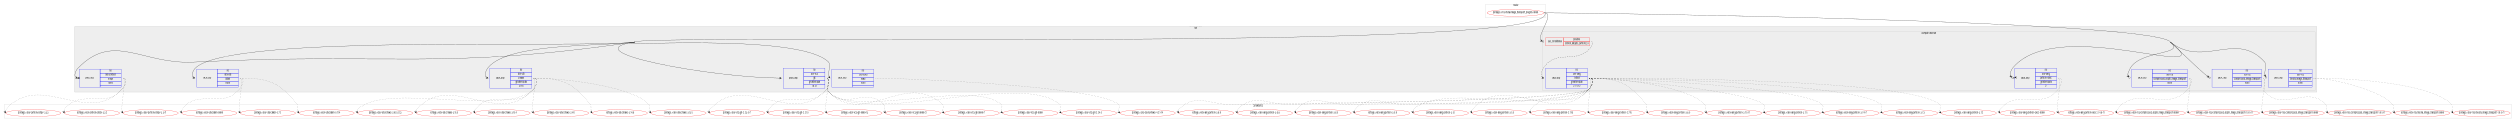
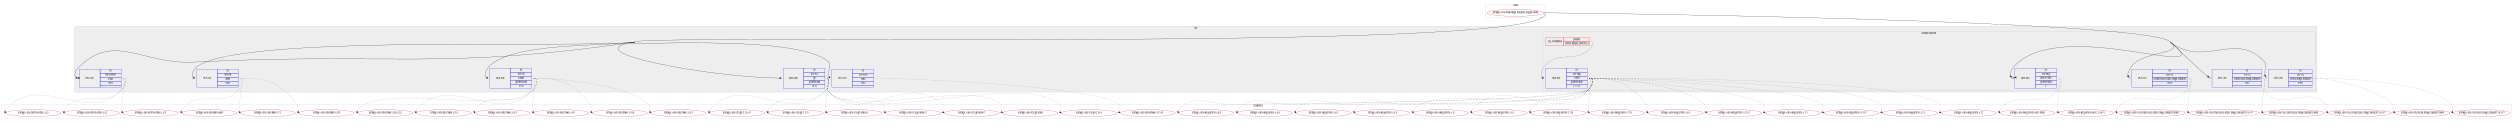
  digraph {
    compound=true
    concentrate=true
    fontname=Inter
    fontsize=10
    newrank=true
    rankdir=TB
    ranksep=1.5
    node [color=red fontname=Inter fontsize=10]
    edge [arrowhead=vee fontname=Inter headport=w style=dotted tailport=e weight=100]
    n1 [label="portage://ros-meta/image_transport_plugins-9999" width=4]
    n2 [color=blue label=<<TABLE BORDER="0" CELLBORDER="1" CELLSPACING="0" CELLPADDING="4" WIDTH="220"><TR><TD ROWSPAN="6" CELLPADDING="30">pack_dep</TD></TR><TR><TD WIDTH="110">no</TD></TR><TR><TD>dev-python</TD></TR><TR><TD>empy</TD></TR><TR><TD>none</TD></TR><TR><TD></TD></TR></TABLE>> shape=none]
    n3 [color=blue label=<<TABLE BORDER="0" CELLBORDER="1" CELLSPACING="0" CELLPADDING="4" WIDTH="220"><TR><TD ROWSPAN="6" CELLPADDING="30">pack_dep</TD></TR><TR><TD WIDTH="110">no</TD></TR><TR><TD>dev-util</TD></TR><TR><TD>catkin</TD></TR><TR><TD>none</TD></TR><TR><TD></TD></TR></TABLE>> shape=none]
    n4 [color=blue label=<<TABLE BORDER="0" CELLBORDER="1" CELLSPACING="0" CELLPADDING="4" WIDTH="220"><TR><TD ROWSPAN="6" CELLPADDING="30">pack_dep</TD></TR><TR><TD WIDTH="110">no</TD></TR><TR><TD>dev-util</TD></TR><TR><TD>cmake</TD></TR><TR><TD>greaterequal</TD></TR><TR><TD>3.9.6</TD></TR></TABLE>> shape=none]
    n5 [color=blue label=<<TABLE BORDER="0" CELLBORDER="1" CELLSPACING="0" CELLPADDING="4" WIDTH="220"><TR><TD ROWSPAN="6" CELLPADDING="30">pack_dep</TD></TR><TR><TD WIDTH="110">no</TD></TR><TR><TD>dev-vcs</TD></TR><TR><TD>git</TD></TR><TR><TD>greaterequal</TD></TR><TR><TD>1.8.2.1</TD></TR></TABLE>> shape=none]
    n6 [color=blue label=<<TABLE BORDER="0" CELLBORDER="1" CELLSPACING="0" CELLPADDING="4" WIDTH="220"><TR><TD ROWSPAN="6" CELLPADDING="30">pack_dep</TD></TR><TR><TD WIDTH="110">no</TD></TR><TR><TD>sys-devel</TD></TR><TR><TD>make</TD></TR><TR><TD>none</TD></TR><TR><TD></TD></TR></TABLE>> shape=none]
    n7 [color=blue label=<<TABLE BORDER="0" CELLBORDER="1" CELLSPACING="0" CELLPADDING="4" WIDTH="220"><TR><TD ROWSPAN="6" CELLPADDING="30">pack_dep</TD></TR><TR><TD WIDTH="110">no</TD></TR><TR><TD>dev-lang</TD></TR><TR><TD>python</TD></TR><TR><TD>greaterequal</TD></TR><TR><TD>2.7.5-r2</TD></TR></TABLE>> shape=none]
    n8 [label=<<TABLE BORDER="0" CELLBORDER="1" CELLSPACING="0" CELLPADDING="4"><TR><TD ROWSPAN="3" CELLPADDING="10">use_conditional</TD></TR><TR><TD>positive</TD></TR><TR><TD>python_targets_python2_4</TD></TR></TABLE>> shape=none]
    n9 [color=blue label=<<TABLE BORDER="0" CELLBORDER="1" CELLSPACING="0" CELLPADDING="4" WIDTH="220"><TR><TD ROWSPAN="6" CELLPADDING="30">pack_dep</TD></TR><TR><TD WIDTH="110">no</TD></TR><TR><TD>dev-lang</TD></TR><TR><TD>python-exec</TD></TR><TR><TD>greaterequal</TD></TR><TR><TD>2</TD></TR></TABLE>> shape=none]
    n10 [color=blue label=<<TABLE BORDER="0" CELLBORDER="1" CELLSPACING="0" CELLPADDING="4" WIDTH="220"><TR><TD ROWSPAN="6" CELLPADDING="30">pack_dep</TD></TR><TR><TD WIDTH="110">no</TD></TR><TR><TD>dev-ros</TD></TR><TR><TD>compressed_depth_image_transport</TD></TR><TR><TD>none</TD></TR><TR><TD></TD></TR></TABLE>> shape=none]
    n11 [color=blue label=<<TABLE BORDER="0" CELLBORDER="1" CELLSPACING="0" CELLPADDING="4" WIDTH="220"><TR><TD ROWSPAN="6" CELLPADDING="30">pack_dep</TD></TR><TR><TD WIDTH="110">no</TD></TR><TR><TD>dev-ros</TD></TR><TR><TD>compressed_image_transport</TD></TR><TR><TD>none</TD></TR><TR><TD></TD></TR></TABLE>> shape=none]
    n12 [color=blue label=<<TABLE BORDER="0" CELLBORDER="1" CELLSPACING="0" CELLPADDING="4" WIDTH="220"><TR><TD ROWSPAN="6" CELLPADDING="30">pack_dep</TD></TR><TR><TD WIDTH="110">no</TD></TR><TR><TD>dev-ros</TD></TR><TR><TD>theora_image_transport</TD></TR><TR><TD>none</TD></TR><TR><TD></TD></TR></TABLE>> shape=none]
    n13 [label="portage://dev-python/empy-3.3-r1" width=4]
    n14 [label="portage://dev-python/empy-3.3.2" width=4]
    n15 [label="portage://dev-python/empy-3.3.3" width=4]
    n16 [label="portage://dev-util/catkin-0.7.14" width=4]
    n17 [label="portage://dev-util/catkin-0.7.17" width=4]
    n18 [label="portage://dev-util/catkin-9999" width=4]
    n19 [label="portage://dev-util/cmake-3.13.5" width=4]
    n20 [label="portage://dev-util/cmake-3.14.6" width=4]
    n21 [label="portage://dev-util/cmake-3.14.7" width=4]
    n22 [label="portage://dev-util/cmake-3.15.4" width=4]
    n23 [label="portage://dev-util/cmake-3.15.5" width=4]
    n24 [label="portage://dev-util/cmake-3.16.0_rc3" width=4]
    n25 [label="portage://dev-vcs/git-2.21.0" width=4]
    n26 [label="portage://dev-vcs/git-2.23.0-r1" width=4]
    n27 [label="portage://dev-vcs/git-2.24.0" width=4]
    n28 [label="portage://dev-vcs/git-9999" width=4]
    n29 [label="portage://dev-vcs/git-9999-r1" width=4]
    n30 [label="portage://dev-vcs/git-9999-r2" width=4]
    n31 [label="portage://dev-vcs/git-9999-r3" width=4]
    n32 [label="portage://sys-devel/make-4.2.1-r4" width=4]
    n33 [label="portage://dev-lang/python-2.7.15" width=4]
    n34 [label="portage://dev-lang/python-2.7.16" width=4]
    n35 [label="portage://dev-lang/python-3.5.5" width=4]
    n36 [label="portage://dev-lang/python-3.5.7" width=4]
    n37 [label="portage://dev-lang/python-3.5.9" width=4]
    n38 [label="portage://dev-lang/python-3.6.5" width=4]
    n39 [label="portage://dev-lang/python-3.6.8" width=4]
    n40 [label="portage://dev-lang/python-3.6.9" width=4]
    n41 [label="portage://dev-lang/python-3.7.2" width=4]
    n42 [label="portage://dev-lang/python-3.7.3" width=4]
    n43 [label="portage://dev-lang/python-3.7.4-r1" width=4]
    n44 [label="portage://dev-lang/python-3.7.5" width=4]
    n45 [label="portage://dev-lang/python-3.7.5-r1" width=4]
    n46 [label="portage://dev-lang/python-3.8.0" width=4]
    n47 [label="portage://dev-lang/python-exec-2.4.6-r1" width=4]
    n48 [label="portage://dev-lang/python-exec-9999" width=4]
    n49 [label="portage://dev-ros/compressed_depth_image_transport-1.9.5-r1" width=4]
    n50 [label="portage://dev-ros/compressed_depth_image_transport-9999" width=4]
    n51 [label="portage://dev-ros/compressed_image_transport-1.9.5-r1" width=4]
    n52 [label="portage://dev-ros/compressed_image_transport-9999" width=4]
    n53 [label="portage://dev-ros/theora_image_transport-1.9.5-r1" width=4]
    n54 [label="portage://dev-ros/theora_image_transport-9999" width=4]
    subgraph cluster_1 {
      color=gray
      label=<<i>ebuild</i>>
      rank=same
      n1
    }
    subgraph cluster_2 {
      color=gray
      label=<<i>dependencies</i>>
      subgraph cluster_3 {
        color=gray
        fillcolor="#eeeeee"
        label=<<i>compile</i>>
        style=filled
        subgraph sub_4 {
          color=gray
          fillcolor="#eeeeee"
          label=<<i>compile</i>>
          style=filled
          n2
        }
        subgraph sub_5 {
          color=gray
          fillcolor="#eeeeee"
          label=<<i>compile</i>>
          style=filled
          n3
        }
        subgraph sub_6 {
          color=gray
          fillcolor="#eeeeee"
          label=<<i>compile</i>>
          style=filled
          n4
        }
        subgraph sub_7 {
          color=gray
          fillcolor="#eeeeee"
          label=<<i>compile</i>>
          style=filled
          n5
        }
        subgraph sub_8 {
          color=gray
          fillcolor="#eeeeee"
          label=<<i>compile</i>>
          style=filled
          n6
        }
      }
      subgraph cluster_9 {
        color=gray
        fillcolor="#eeeeee"
        label=<<i>run</i>>
        style=filled
      }
      subgraph cluster_10 {
        color=gray
        fillcolor="#eeeeee"
        label=<<i>compile and run</i>>
        style=filled
        subgraph sub_11 {
          color=gray
          fillcolor="#eeeeee"
          label=<<i>compile and run</i>>
          style=filled
          n8
          subgraph sub_12 {
            color=gray
            fillcolor="#eeeeee"
            label=<<i>compile and run</i>>
            style=filled
            n7
          }
        }
        subgraph sub_13 {
          color=gray
          fillcolor="#eeeeee"
          label=<<i>compile and run</i>>
          style=filled
          n9
        }
        subgraph sub_14 {
          color=gray
          fillcolor="#eeeeee"
          label=<<i>compile and run</i>>
          style=filled
          n10
        }
        subgraph sub_15 {
          color=gray
          fillcolor="#eeeeee"
          label=<<i>compile and run</i>>
          style=filled
          n11
        }
        subgraph sub_16 {
          color=gray
          fillcolor="#eeeeee"
          label=<<i>compile and run</i>>
          style=filled
          n12
        }
      }
    }
    subgraph cluster_17 {
      color=gray
      label=<<i>candidates</i>>
      rank=same
      subgraph sub_18 {
        color=black
        label=<<i>candidates</i>>
        nodesep=1
        rank=same
        n13
        n14
        n15
      }
      subgraph sub_19 {
        color=black
        label=<<i>candidates</i>>
        nodesep=1
        rank=same
        n16
        n17
        n18
      }
      subgraph sub_20 {
        color=black
        label=<<i>candidates</i>>
        nodesep=1
        rank=same
        n19
        n20
        n21
        n22
        n23
        n24
      }
      subgraph sub_21 {
        color=black
        label=<<i>candidates</i>>
        nodesep=1
        rank=same
        n25
        n26
        n27
        n28
        n29
        n30
        n31
      }
      subgraph sub_22 {
        color=black
        label=<<i>candidates</i>>
        nodesep=1
        rank=same
        n32
      }
      subgraph sub_23 {
        color=black
        label=<<i>candidates</i>>
        nodesep=1
        rank=same
        n33
        n34
        n35
        n36
        n37
        n38
        n39
        n40
        n41
        n42
        n43
        n44
        n45
        n46
      }
      subgraph sub_24 {
        color=black
        label=<<i>candidates</i>>
        nodesep=1
        rank=same
        n47
        n48
      }
      subgraph sub_25 {
        color=black
        label=<<i>candidates</i>>
        nodesep=1
        rank=same
        n49
        n50
      }
      subgraph sub_26 {
        color=black
        label=<<i>candidates</i>>
        nodesep=1
        rank=same
        n51
        n52
      }
      subgraph sub_27 {
        color=black
        label=<<i>candidates</i>>
        nodesep=1
        rank=same
        n53
        n54
      }
    }
    n1 -> n2 [style=solid weight=20]
    n1 -> n3 [style=solid weight=20]
    n1 -> n4 [style=solid weight=20]
    n1 -> n5 [style=solid weight=20]
    n1 -> n6 [style=solid weight=20]
-   n1 -> n8 [arrowhead=odotvee style=solid weight=20]
    n1 -> n9 [arrowhead=odotvee style=solid weight=20]
    n1 -> n10 [arrowhead=odotvee style=solid weight=20]
    n1 -> n11 [arrowhead=odotvee style=solid weight=20]
    n1 -> n12 [arrowhead=odotvee style=solid weight=20]
    n2 -> n13
    n2 -> n14
    n2 -> n15
    n3 -> n16
    n3 -> n17
    n3 -> n18
    n4 -> n19
    n4 -> n20
    n4 -> n21
    n4 -> n22
    n4 -> n23
    n4 -> n24
    n5 -> n25
    n5 -> n26
    n5 -> n27
    n5 -> n28
    n5 -> n29
    n5 -> n30
    n5 -> n31
    n6 -> n32
    n7 -> n33
    n7 -> n34
    n7 -> n35
    n7 -> n36
    n7 -> n37
    n7 -> n38
    n7 -> n39
    n7 -> n40
    n7 -> n41
    n7 -> n42
    n7 -> n43
    n7 -> n44
    n7 -> n45
    n7 -> n46
    n8 -> n7 [style=dashed weight=20]
    n9 -> n47
    n9 -> n48
    n10 -> n49
    n10 -> n50
    n11 -> n51
    n11 -> n52
    n12 -> n53
    n12 -> n54
  }
